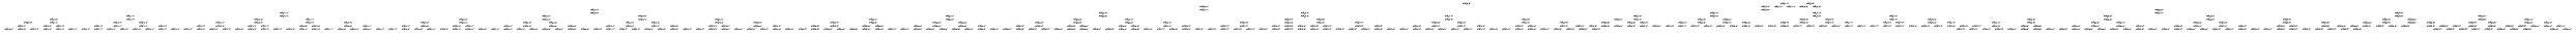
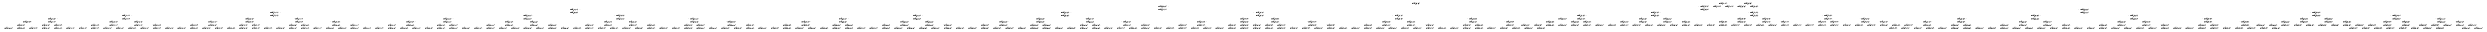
  digraph {
    n1 [label="Node{data=[4353, 4353]}"]
    n2 [label="Node{data=[3293, 3293]}"]
    n3 [label="Node{data=[4489, 4489]}"]
    n4 [label="Node{data=[2173, 2173]}"]
    n5 [label="Node{data=[4241, 4241]}"]
    n6 [label="Node{data=[4390, 4390]}"]
    n7 [label="Node{data=[5652, 5652]}"]
    n8 [label="Node{data=[1427, 1427]}"]
    n9 [label="Node{data=[2392, 2392]}"]
    n10 [label="Node{data=[3842, 3842]}"]
    n11 [label="Node{data=[4301, 4301]}"]
    n12 [label="Node{data=[1411, 1411]}"]
    n13 [label="Node{data=[1443, 1443]}"]
    n14 [label="Node{data=[2216, 2216]}"]
    n15 [label="Node{data=[2430, 2430]}"]
    n16 [label="Node{data=[1403, 1403]}"]
    n17 [label="Node{data=[1419, 1419]}"]
    n18 [label="Node{data=[1435, 1435]}"]
    n19 [label="Node{data=[1770, 1770]}"]
    n20 [label="Node{data=[1399, 1399]}"]
    n21 [label="Node{data=[1407, 1407]}"]
    n22 [label="Node{data=[1415, 1415]}"]
    n23 [label="Node{data=[1423, 1423]}"]
    n24 [label="Node{data=[1397, 1397]}"]
    n25 [label="Node{data=[1405, 1405]}"]
    n26 [label="Node{data=[1409, 1409]}"]
    n27 [label="Node{data=[1382, 1382]}"]
    n28 [label="Node{data=[1398, 1398]}"]
    n29 [label="Node{data=[1401, 1401]}"]
    n30 [label="Node{data=[1400, 1400]}"]
    n31 [label="Node{data=[1402, 1402]}"]
    n32 [label="Node{data=[1404, 1404]}"]
    n33 [label="Node{data=[1406, 1406]}"]
    n34 [label="Node{data=[1408, 1408]}"]
    n35 [label="Node{data=[1410, 1410]}"]
    n36 [label="Node{data=[1413, 1413]}"]
    n37 [label="Node{data=[1417, 1417]}"]
    n38 [label="Node{data=[1421, 1421]}"]
    n39 [label="Node{data=[1425, 1425]}"]
    n40 [label="Node{data=[1412, 1412]}"]
    n41 [label="Node{data=[1414, 1414]}"]
    n42 [label="Node{data=[1416, 1416]}"]
    n43 [label="Node{data=[1418, 1418]}"]
    n44 [label="Node{data=[1420, 1420]}"]
    n45 [label="Node{data=[1422, 1422]}"]
    n46 [label="Node{data=[1424, 1424]}"]
    n47 [label="Node{data=[1426, 1426]}"]
    n48 [label="Node{data=[1431, 1431]}"]
    n49 [label="Node{data=[1439, 1439]}"]
    n50 [label="Node{data=[1579, 1579]}"]
    n51 [label="Node{data=[2092, 2092]}"]
    n52 [label="Node{data=[1429, 1429]}"]
    n53 [label="Node{data=[1433, 1433]}"]
    n54 [label="Node{data=[1437, 1437]}"]
    n55 [label="Node{data=[1441, 1441]}"]
    n56 [label="Node{data=[1428, 1428]}"]
    n57 [label="Node{data=[1430, 1430]}"]
    n58 [label="Node{data=[1432, 1432]}"]
    n59 [label="Node{data=[1434, 1434]}"]
    n60 [label="Node{data=[1436, 1436]}"]
    n61 [label="Node{data=[1438, 1438]}"]
    n62 [label="Node{data=[1440, 1440]}"]
    n63 [label="Node{data=[1442, 1442]}"]
    n64 [label="Node{data=[1503, 1503]}"]
    n65 [label="Node{data=[1736, 1736]}"]
    n66 [label="Node{data=[2056, 2056]}"]
    n67 [label="Node{data=[2171, 2171]}"]
    n68 [label="Node{data=[1465, 1465]}"]
    n69 [label="Node{data=[1517, 1517]}"]
    n70 [label="Node{data=[1715, 1715]}"]
    n71 [label="Node{data=[1741, 1741]}"]
    n72 [label="Node{data=[1836, 1836]}"]
    n73 [label="Node{data=[2057, 2057]}"]
    n74 [label="Node{data=[2161, 2161]}"]
    n75 [label="Node{data=[2172, 2172]}"]
    n76 [label="Node{data=[2208, 2208]}"]
    n77 [label="Node{data=[2224, 2224]}"]
    n78 [label="Node{data=[2422, 2422]}"]
    n79 [label="Node{data=[2821, 2821]}"]
    n80 [label="Node{data=[2204, 2204]}"]
    n81 [label="Node{data=[2212, 2212]}"]
    n82 [label="Node{data=[2220, 2220]}"]
    n83 [label="Node{data=[2228, 2228]}"]
    n84 [label="Node{data=[2175, 2175]}"]
    n85 [label="Node{data=[2206, 2206]}"]
    n86 [label="Node{data=[2210, 2210]}"]
    n87 [label="Node{data=[2214, 2214]}"]
    n88 [label="Node{data=[2174, 2174]}"]
    n89 [label="Node{data=[2203, 2203]}"]
    n90 [label="Node{data=[2205, 2205]}"]
    n91 [label="Node{data=[2207, 2207]}"]
    n92 [label="Node{data=[2209, 2209]}"]
    n93 [label="Node{data=[2211, 2211]}"]
    n94 [label="Node{data=[2213, 2213]}"]
    n95 [label="Node{data=[2215, 2215]}"]
    n96 [label="Node{data=[2218, 2218]}"]
    n97 [label="Node{data=[2222, 2222]}"]
    n98 [label="Node{data=[2226, 2226]}"]
    n99 [label="Node{data=[2330, 2330]}"]
    n100 [label="Node{data=[2217, 2217]}"]
    n101 [label="Node{data=[2219, 2219]}"]
    n102 [label="Node{data=[2221, 2221]}"]
    n103 [label="Node{data=[2223, 2223]}"]
    n104 [label="Node{data=[2225, 2225]}"]
    n105 [label="Node{data=[2227, 2227]}"]
    n106 [label="Node{data=[2303, 2303]}"]
    n107 [label="Node{data=[2336, 2336]}"]
    n108 [label="Node{data=[2418, 2418]}"]
    n109 [label="Node{data=[2426, 2426]}"]
    n110 [label="Node{data=[2463, 2463]}"]
    n111 [label="Node{data=[2969, 2969]}"]
    n112 [label="Node{data=[2416, 2416]}"]
    n113 [label="Node{data=[2420, 2420]}"]
    n114 [label="Node{data=[2424, 2424]}"]
    n115 [label="Node{data=[2428, 2428]}"]
    n116 [label="Node{data=[2415, 2415]}"]
    n117 [label="Node{data=[2417, 2417]}"]
    n118 [label="Node{data=[2419, 2419]}"]
    n119 [label="Node{data=[2421, 2421]}"]
    n120 [label="Node{data=[2423, 2423]}"]
    n121 [label="Node{data=[2425, 2425]}"]
    n122 [label="Node{data=[2427, 2427]}"]
    n123 [label="Node{data=[2429, 2429]}"]
    n124 [label="Node{data=[2432, 2432]}"]
    n125 [label="Node{data=[2597, 2597]}"]
    n126 [label="Node{data=[2866, 2866]}"]
    n127 [label="Node{data=[3197, 3197]}"]
    n128 [label="Node{data=[2431, 2431]}"]
    n129 [label="Node{data=[2433, 2433]}"]
    n130 [label="Node{data=[2576, 2576]}"]
    n131 [label="Node{data=[2607, 2607]}"]
    n132 [label="Node{data=[2829, 2829]}"]
    n133 [label="Node{data=[2951, 2951]}"]
    n134 [label="Node{data=[3188, 3188]}"]
    n135 [label="Node{data=[3261, 3261]}"]
    n136 [label="Node{data=[3757, 3757]}"]
    n137 [label="Node{data=[3858, 3858]}"]
    n138 [label="Node{data=[4257, 4257]}"]
    n139 [label="Node{data=[4317, 4317]}"]
    n140 [label="Node{data=[3301, 3301]}"]
    n141 [label="Node{data=[3834, 3834]}"]
    n142 [label="Node{data=[3850, 3850]}"]
    n143 [label="Node{data=[4157, 4157]}"]
    n144 [label="Node{data=[3297, 3297]}"]
    n145 [label="Node{data=[3305, 3305]}"]
    n146 [label="Node{data=[3830, 3830]}"]
    n147 [label="Node{data=[3838, 3838]}"]
    n148 [label="Node{data=[3295, 3295]}"]
    n149 [label="Node{data=[3299, 3299]}"]
    n150 [label="Node{data=[3303, 3303]}"]
    n151 [label="Node{data=[3360, 3360]}"]
    n152 [label="Node{data=[3294, 3294]}"]
    n153 [label="Node{data=[3296, 3296]}"]
    n154 [label="Node{data=[3298, 3298]}"]
    n155 [label="Node{data=[3300, 3300]}"]
    n156 [label="Node{data=[3302, 3302]}"]
    n157 [label="Node{data=[3304, 3304]}"]
    n158 [label="Node{data=[3315, 3315]}"]
    n159 [label="Node{data=[3704, 3704]}"]
    n160 [label="Node{data=[3828, 3828]}"]
    n161 [label="Node{data=[3832, 3832]}"]
    n162 [label="Node{data=[3836, 3836]}"]
    n163 [label="Node{data=[3840, 3840]}"]
    n164 [label="Node{data=[3791, 3791]}"]
    n165 [label="Node{data=[3829, 3829]}"]
    n166 [label="Node{data=[3831, 3831]}"]
    n167 [label="Node{data=[3833, 3833]}"]
    n168 [label="Node{data=[3835, 3835]}"]
    n169 [label="Node{data=[3837, 3837]}"]
    n170 [label="Node{data=[3839, 3839]}"]
    n171 [label="Node{data=[3841, 3841]}"]
    n172 [label="Node{data=[3846, 3846]}"]
    n173 [label="Node{data=[3854, 3854]}"]
    n174 [label="Node{data=[3862, 3862]}"]
    n175 [label="Node{data=[4237, 4237]}"]
    n176 [label="Node{data=[3844, 3844]}"]
    n177 [label="Node{data=[3848, 3848]}"]
    n178 [label="Node{data=[3852, 3852]}"]
    n179 [label="Node{data=[3856, 3856]}"]
    n180 [label="Node{data=[3843, 3843]}"]
    n181 [label="Node{data=[3845, 3845]}"]
    n182 [label="Node{data=[3847, 3847]}"]
    n183 [label="Node{data=[3849, 3849]}"]
    n184 [label="Node{data=[3851, 3851]}"]
    n185 [label="Node{data=[3853, 3853]}"]
    n186 [label="Node{data=[3855, 3855]}"]
    n187 [label="Node{data=[3857, 3857]}"]
    n188 [label="Node{data=[3860, 3860]}"]
    n189 [label="Node{data=[3864, 3864]}"]
    n190 [label="Node{data=[4187, 4187]}"]
    n191 [label="Node{data=[4239, 4239]}"]
    n192 [label="Node{data=[3859, 3859]}"]
    n193 [label="Node{data=[3861, 3861]}"]
    n194 [label="Node{data=[3863, 3863]}"]
    n195 [label="Node{data=[4138, 4138]}"]
    n196 [label="Node{data=[4174, 4174]}"]
    n197 [label="Node{data=[4236, 4236]}"]
    n198 [label="Node{data=[4238, 4238]}"]
    n199 [label="Node{data=[4240, 4240]}"]
    n200 [label="Node{data=[4249, 4249]}"]
    n201 [label="Node{data=[4293, 4293]}"]
    n202 [label="Node{data=[4309, 4309]}"]
    n203 [label="Node{data=[4345, 4345]}"]
    n204 [label="Node{data=[4245, 4245]}"]
    n205 [label="Node{data=[4253, 4253]}"]
    n206 [label="Node{data=[4261, 4261]}"]
    n207 [label="Node{data=[4297, 4297]}"]
    n208 [label="Node{data=[4243, 4243]}"]
    n209 [label="Node{data=[4247, 4247]}"]
    n210 [label="Node{data=[4251, 4251]}"]
    n211 [label="Node{data=[4255, 4255]}"]
    n212 [label="Node{data=[4256, 4256]}"]
    n213 [label="Node{data=[4242, 4242]}"]
    n214 [label="Node{data=[4244, 4244]}"]
    n215 [label="Node{data=[4246, 4246]}"]
    n216 [label="Node{data=[4248, 4248]}"]
    n217 [label="Node{data=[4250, 4250]}"]
    n218 [label="Node{data=[4252, 4252]}"]
    n219 [label="Node{data=[4254, 4254]}"]
    n220 [label="Node{data=[4259, 4259]}"]
    n221 [label="Node{data=[4291, 4291]}"]
    n222 [label="Node{data=[4295, 4295]}"]
    n223 [label="Node{data=[4299, 4299]}"]
    n224 [label="Node{data=[4258, 4258]}"]
    n225 [label="Node{data=[4260, 4260]}"]
    n226 [label="Node{data=[4290, 4290]}"]
    n227 [label="Node{data=[4292, 4292]}"]
    n228 [label="Node{data=[4294, 4294]}"]
    n229 [label="Node{data=[4296, 4296]}"]
    n230 [label="Node{data=[4298, 4298]}"]
    n231 [label="Node{data=[4300, 4300]}"]
    n232 [label="Node{data=[4305, 4305]}"]
    n233 [label="Node{data=[4313, 4313]}"]
    n234 [label="Node{data=[4321, 4321]}"]
    n235 [label="Node{data=[4349, 4349]}"]
    n236 [label="Node{data=[4303, 4303]}"]
    n237 [label="Node{data=[4307, 4307]}"]
    n238 [label="Node{data=[4311, 4311]}"]
    n239 [label="Node{data=[4315, 4315]}"]
    n240 [label="Node{data=[4302, 4302]}"]
    n241 [label="Node{data=[4304, 4304]}"]
    n242 [label="Node{data=[4306, 4306]}"]
    n243 [label="Node{data=[4308, 4308]}"]
    n244 [label="Node{data=[4310, 4310]}"]
    n245 [label="Node{data=[4312, 4312]}"]
    n246 [label="Node{data=[4314, 4314]}"]
    n247 [label="Node{data=[4316, 4316]}"]
    n248 [label="Node{data=[4319, 4319]}"]
    n249 [label="Node{data=[4323, 4323]}"]
    n250 [label="Node{data=[4347, 4347]}"]
    n251 [label="Node{data=[4351, 4351]}"]
    n252 [label="Node{data=[4318, 4318]}"]
    n253 [label="Node{data=[4320, 4320]}"]
    n254 [label="Node{data=[4322, 4322]}"]
    n255 [label="Node{data=[4324, 4324]}"]
    n256 [label="Node{data=[4346, 4346]}"]
    n257 [label="Node{data=[4348, 4348]}"]
    n258 [label="Node{data=[4350, 4350]}"]
    n259 [label="Node{data=[4352, 4352]}"]
    n260 [label="Node{data=[4374, 4374]}"]
    n261 [label="Node{data=[4473, 4473]}"]
    n262 [label="Node{data=[5131, 5131]}"]
    n263 [label="Node{data=[5940, 5940]}"]
    n264 [label="Node{data=[4361, 4361]}"]
    n265 [label="Node{data=[4382, 4382]}"]
    n266 [label="Node{data=[4465, 4465]}"]
    n267 [label="Node{data=[4481, 4481]}"]
    n268 [label="Node{data=[4357, 4357]}"]
    n269 [label="Node{data=[4370, 4370]}"]
    n270 [label="Node{data=[4378, 4378]}"]
    n271 [label="Node{data=[4386, 4386]}"]
    n272 [label="Node{data=[4355, 4355]}"]
    n273 [label="Node{data=[4363, 4363]}"]
    n274 [label="Node{data=[4372, 4372]}"]
    n275 [label="Node{data=[4354, 4354]}"]
    n276 [label="Node{data=[4356, 4356]}"]
    n277 [label="Node{data=[4359, 4359]}"]
    n278 [label="Node{data=[4358, 4358]}"]
    n279 [label="Node{data=[4360, 4360]}"]
    n280 [label="Node{data=[4362, 4362]}"]
    n281 [label="Node{data=[4364, 4364]}"]
    n282 [label="Node{data=[4371, 4371]}"]
    n283 [label="Node{data=[4373, 4373]}"]
    n284 [label="Node{data=[4376, 4376]}"]
    n285 [label="Node{data=[4380, 4380]}"]
    n286 [label="Node{data=[4384, 4384]}"]
    n287 [label="Node{data=[4388, 4388]}"]
    n288 [label="Node{data=[4375, 4375]}"]
    n289 [label="Node{data=[4377, 4377]}"]
    n290 [label="Node{data=[4379, 4379]}"]
    n291 [label="Node{data=[4381, 4381]}"]
    n292 [label="Node{data=[4383, 4383]}"]
    n293 [label="Node{data=[4385, 4385]}"]
    n294 [label="Node{data=[4387, 4387]}"]
    n295 [label="Node{data=[4389, 4389]}"]
    n296 [label="Node{data=[4399, 4399]}"]
    n297 [label="Node{data=[4469, 4469]}"]
    n298 [label="Node{data=[4477, 4477]}"]
    n299 [label="Node{data=[4485, 4485]}"]
    n300 [label="Node{data=[4392, 4392]}"]
    n301 [label="Node{data=[4458, 4458]}"]
    n302 [label="Node{data=[4467, 4467]}"]
    n303 [label="Node{data=[4471, 4471]}"]
    n304 [label="Node{data=[4391, 4391]}"]
    n305 [label="Node{data=[4393, 4393]}"]
    n306 [label="Node{data=[4424, 4424]}"]
    n307 [label="Node{data=[4464, 4464]}"]
    n308 [label="Node{data=[4466, 4466]}"]
    n309 [label="Node{data=[4468, 4468]}"]
    n310 [label="Node{data=[4470, 4470]}"]
    n311 [label="Node{data=[4472, 4472]}"]
    n312 [label="Node{data=[4475, 4475]}"]
    n313 [label="Node{data=[4479, 4479]}"]
    n314 [label="Node{data=[4483, 4483]}"]
    n315 [label="Node{data=[4487, 4487]}"]
    n316 [label="Node{data=[4474, 4474]}"]
    n317 [label="Node{data=[4476, 4476]}"]
    n318 [label="Node{data=[4478, 4478]}"]
    n319 [label="Node{data=[4480, 4480]}"]
    n320 [label="Node{data=[4482, 4482]}"]
    n321 [label="Node{data=[4484, 4484]}"]
    n322 [label="Node{data=[4486, 4486]}"]
    n323 [label="Node{data=[4488, 4488]}"]
    n324 [label="Node{data=[5058, 5058]}"]
    n325 [label="Node{data=[5486, 5486]}"]
    n326 [label="Node{data=[5932, 5932]}"]
    n327 [label="Node{data=[5971, 5971]}"]
    n328 [label="Node{data=[5050, 5050]}"]
    n329 [label="Node{data=[5066, 5066]}"]
    n330 [label="Node{data=[5139, 5139]}"]
    n331 [label="Node{data=[5494, 5494]}"]
    n332 [label="Node{data=[5017, 5017]}"]
    n333 [label="Node{data=[5054, 5054]}"]
    n334 [label="Node{data=[5062, 5062]}"]
    n335 [label="Node{data=[5070, 5070]}"]
    n336 [label="Node{data=[4491, 4491]}"]
    n337 [label="Node{data=[5048, 5048]}"]
    n338 [label="Node{data=[5052, 5052]}"]
    n339 [label="Node{data=[5056, 5056]}"]
    n340 [label="Node{data=[4490, 4490]}"]
    n341 [label="Node{data=[4987, 4987]}"]
    n342 [label="Node{data=[5047, 5047]}"]
    n343 [label="Node{data=[5049, 5049]}"]
    n344 [label="Node{data=[5051, 5051]}"]
    n345 [label="Node{data=[5053, 5053]}"]
    n346 [label="Node{data=[5055, 5055]}"]
    n347 [label="Node{data=[5057, 5057]}"]
    n348 [label="Node{data=[5060, 5060]}"]
    n349 [label="Node{data=[5064, 5064]}"]
    n350 [label="Node{data=[5068, 5068]}"]
    n351 [label="Node{data=[5129, 5129]}"]
    n352 [label="Node{data=[5059, 5059]}"]
    n353 [label="Node{data=[5061, 5061]}"]
    n354 [label="Node{data=[5063, 5063]}"]
    n355 [label="Node{data=[5065, 5065]}"]
    n356 [label="Node{data=[5067, 5067]}"]
    n357 [label="Node{data=[5069, 5069]}"]
    n358 [label="Node{data=[5098, 5098]}"]
    n359 [label="Node{data=[5130, 5130]}"]
    n360 [label="Node{data=[5135, 5135]}"]
    n361 [label="Node{data=[5475, 5475]}"]
    n362 [label="Node{data=[5490, 5490]}"]
    n363 [label="Node{data=[5498, 5498]}"]
    n364 [label="Node{data=[5133, 5133]}"]
    n365 [label="Node{data=[5137, 5137]}"]
    n366 [label="Node{data=[5141, 5141]}"]
    n367 [label="Node{data=[5484, 5484]}"]
    n368 [label="Node{data=[5132, 5132]}"]
    n369 [label="Node{data=[5134, 5134]}"]
    n370 [label="Node{data=[5136, 5136]}"]
    n371 [label="Node{data=[5138, 5138]}"]
    n372 [label="Node{data=[5140, 5140]}"]
    n373 [label="Node{data=[5142, 5142]}"]
    n374 [label="Node{data=[5483, 5483]}"]
    n375 [label="Node{data=[5485, 5485]}"]
    n376 [label="Node{data=[5488, 5488]}"]
    n377 [label="Node{data=[5492, 5492]}"]
    n378 [label="Node{data=[5496, 5496]}"]
    n379 [label="Node{data=[5500, 5500]}"]
    n380 [label="Node{data=[5487, 5487]}"]
    n381 [label="Node{data=[5489, 5489]}"]
    n382 [label="Node{data=[5491, 5491]}"]
    n383 [label="Node{data=[5493, 5493]}"]
    n384 [label="Node{data=[5495, 5495]}"]
    n385 [label="Node{data=[5497, 5497]}"]
    n386 [label="Node{data=[5499, 5499]}"]
    n387 [label="Node{data=[5501, 5501]}"]
    n388 [label="Node{data=[5928, 5928]}"]
    n389 [label="Node{data=[5936, 5936]}"]
    n390 [label="Node{data=[5948, 5948]}"]
    n391 [label="Node{data=[6781, 6781]}"]
    n392 [label="Node{data=[5886, 5886]}"]
    n393 [label="Node{data=[5930, 5930]}"]
    n394 [label="Node{data=[5934, 5934]}"]
    n395 [label="Node{data=[5938, 5938]}"]
    n396 [label="Node{data=[5682, 5682]}"]
    n397 [label="Node{data=[5927, 5927]}"]
    n398 [label="Node{data=[5929, 5929]}"]
    n399 [label="Node{data=[5931, 5931]}"]
    n400 [label="Node{data=[5933, 5933]}"]
+   n401 [label="Node{data=[5935, 5935]}"]
    n402 [label="Node{data=[5937, 5937]}"]
    n403 [label="Node{data=[5939, 5939]}"]
    n404 [label="Node{data=[5944, 5944]}"]
    n405 [label="Node{data=[5952, 5952]}"]
    n406 [label="Node{data=[6622, 6622]}"]
    n407 [label="Node{data=[7654, 7654]}"]
    n408 [label="Node{data=[5942, 5942]}"]
    n409 [label="Node{data=[5946, 5946]}"]
    n410 [label="Node{data=[5950, 5950]}"]
    n411 [label="Node{data=[5954, 5954]}"]
    n412 [label="Node{data=[5941, 5941]}"]
    n413 [label="Node{data=[5943, 5943]}"]
    n414 [label="Node{data=[5945, 5945]}"]
    n415 [label="Node{data=[5947, 5947]}"]
    n416 [label="Node{data=[5949, 5949]}"]
    n417 [label="Node{data=[5951, 5951]}"]
    n418 [label="Node{data=[5953, 5953]}"]
    n419 [label="Node{data=[5955, 5955]}"]
    n420 [label="Node{data=[5994, 5994]}"]
    n421 [label="Node{data=[6648, 6648]}"]
    n422 [label="Node{data=[7262, 7262]}"]
    n423 [label="Node{data=[7961, 7961]}"]
    n424 [label="Node{data=[7682, 7682]}"]
    n425 [label="Node{data=[8008, 8008]}"]
    n1 -> n2
    n1 -> n3
    n2 -> n4
    n2 -> n5
    n3 -> n6
    n3 -> n7
    n4 -> n8
    n4 -> n9
    n5 -> n10
    n5 -> n11
    n6 -> n260
    n6 -> n261
    n7 -> n262
    n7 -> n263
    n8 -> n12
    n8 -> n13
    n9 -> n14
    n9 -> n15
    n10 -> n136
    n10 -> n137
    n11 -> n138
    n11 -> n139
    n12 -> n16
    n12 -> n17
    n13 -> n18
    n13 -> n19
    n14 -> n76
    n14 -> n77
    n15 -> n78
    n15 -> n79
    n16 -> n20
    n16 -> n21
    n17 -> n22
    n17 -> n23
    n18 -> n48
    n18 -> n49
    n19 -> n50
    n19 -> n51
    n20 -> n24
    n21 -> n25
    n21 -> n26
    n22 -> n36
    n22 -> n37
    n23 -> n38
    n23 -> n39
    n24 -> n27
    n24 -> n28
    n25 -> n32
    n25 -> n33
    n26 -> n34
    n26 -> n35
    n29 -> n30
    n29 -> n31
    n36 -> n40
    n36 -> n41
    n37 -> n42
    n37 -> n43
    n38 -> n44
    n38 -> n45
    n39 -> n46
    n39 -> n47
    n48 -> n52
    n48 -> n53
    n49 -> n54
    n49 -> n55
    n50 -> n64
    n50 -> n65
    n51 -> n66
    n51 -> n67
    n52 -> n56
    n52 -> n57
    n53 -> n58
    n53 -> n59
    n54 -> n60
    n54 -> n61
    n55 -> n62
    n55 -> n63
    n64 -> n68
    n64 -> n69
    n65 -> n70
    n65 -> n71
    n66 -> n72
    n66 -> n73
    n67 -> n74
    n67 -> n75
    n76 -> n80
    n76 -> n81
    n77 -> n82
    n77 -> n83
    n78 -> n108
    n78 -> n109
    n79 -> n110
    n79 -> n111
    n80 -> n84
    n80 -> n85
    n81 -> n86
    n81 -> n87
    n82 -> n96
    n82 -> n97
    n83 -> n98
    n83 -> n99
    n84 -> n88
    n84 -> n89
    n85 -> n90
    n85 -> n91
    n86 -> n92
    n86 -> n93
    n87 -> n94
    n87 -> n95
    n96 -> n100
    n96 -> n101
    n97 -> n102
    n97 -> n103
    n98 -> n104
    n98 -> n105
    n99 -> n106
    n99 -> n107
    n108 -> n112
    n108 -> n113
    n109 -> n114
    n109 -> n115
    n110 -> n124
    n110 -> n125
    n111 -> n126
    n111 -> n127
    n112 -> n116
    n112 -> n117
    n113 -> n118
    n113 -> n119
    n114 -> n120
    n114 -> n121
    n115 -> n122
    n115 -> n123
    n124 -> n128
    n124 -> n129
    n125 -> n130
    n125 -> n131
    n126 -> n132
    n126 -> n133
    n127 -> n134
    n127 -> n135
    n136 -> n140
    n136 -> n141
    n137 -> n142
    n137 -> n143
    n138 -> n200
    n138 -> n201
    n139 -> n202
    n139 -> n203
    n140 -> n144
    n140 -> n145
    n141 -> n146
    n141 -> n147
    n142 -> n172
    n142 -> n173
    n143 -> n174
    n143 -> n175
    n144 -> n148
    n144 -> n149
    n145 -> n150
    n145 -> n151
    n146 -> n160
    n146 -> n161
    n147 -> n162
    n147 -> n163
    n148 -> n152
    n148 -> n153
    n149 -> n154
    n149 -> n155
    n150 -> n156
    n150 -> n157
    n151 -> n158
    n151 -> n159
    n160 -> n164
    n160 -> n165
    n161 -> n166
    n161 -> n167
    n162 -> n168
    n162 -> n169
    n163 -> n170
    n163 -> n171
    n172 -> n176
    n172 -> n177
    n173 -> n178
    n173 -> n179
    n174 -> n188
    n174 -> n189
    n175 -> n190
    n175 -> n191
    n176 -> n180
    n176 -> n181
    n177 -> n182
    n177 -> n183
    n178 -> n184
    n178 -> n185
    n179 -> n186
    n179 -> n187
    n188 -> n192
    n188 -> n193
    n189 -> n194
    n189 -> n195
    n190 -> n196
    n190 -> n197
    n191 -> n198
    n191 -> n199
    n200 -> n204
    n200 -> n205
    n201 -> n206
    n201 -> n207
    n202 -> n232
    n202 -> n233
    n203 -> n234
    n203 -> n235
    n204 -> n208
    n204 -> n209
    n205 -> n210
    n205 -> n211
    n205 -> n212
    n206 -> n220
    n206 -> n221
    n207 -> n222
    n207 -> n223
    n208 -> n213
    n208 -> n214
    n209 -> n215
    n209 -> n216
    n210 -> n217
    n210 -> n218
    n211 -> n219
    n220 -> n224
    n220 -> n225
    n221 -> n226
    n221 -> n227
    n222 -> n228
    n222 -> n229
    n223 -> n230
    n223 -> n231
    n232 -> n236
    n232 -> n237
    n233 -> n238
    n233 -> n239
    n234 -> n248
    n234 -> n249
    n235 -> n250
    n235 -> n251
    n236 -> n240
    n236 -> n241
    n237 -> n242
    n237 -> n243
    n238 -> n244
    n238 -> n245
    n239 -> n246
    n239 -> n247
    n248 -> n252
    n248 -> n253
    n249 -> n254
    n249 -> n255
    n250 -> n256
    n250 -> n257
    n251 -> n258
    n251 -> n259
    n260 -> n264
    n260 -> n265
    n261 -> n266
    n261 -> n267
    n262 -> n324
    n262 -> n325
    n263 -> n326
    n263 -> n327
    n264 -> n268
    n264 -> n269
    n265 -> n270
    n265 -> n271
    n266 -> n296
    n266 -> n297
    n267 -> n298
    n267 -> n299
    n268 -> n272
    n269 -> n273
    n269 -> n274
    n270 -> n284
    n270 -> n285
    n271 -> n286
    n271 -> n287
    n272 -> n275
    n272 -> n276
    n273 -> n280
    n273 -> n281
    n274 -> n282
    n274 -> n283
    n277 -> n278
    n277 -> n279
    n284 -> n288
    n284 -> n289
    n285 -> n290
    n285 -> n291
    n286 -> n292
    n286 -> n293
    n287 -> n294
    n287 -> n295
    n296 -> n300
    n296 -> n301
    n297 -> n302
    n297 -> n303
    n298 -> n312
    n298 -> n313
    n299 -> n314
    n299 -> n315
    n300 -> n304
    n300 -> n305
    n301 -> n306
    n301 -> n307
    n302 -> n308
    n302 -> n309
    n303 -> n310
    n303 -> n311
    n312 -> n316
    n312 -> n317
    n313 -> n318
    n313 -> n319
    n314 -> n320
    n314 -> n321
    n315 -> n322
    n315 -> n323
    n324 -> n328
    n324 -> n329
    n325 -> n330
    n325 -> n331
    n326 -> n388
    n326 -> n389
    n327 -> n390
    n327 -> n391
    n328 -> n332
    n328 -> n333
    n329 -> n334
    n329 -> n335
    n330 -> n360
    n330 -> n361
    n331 -> n362
    n331 -> n363
    n332 -> n336
    n332 -> n337
    n333 -> n338
    n333 -> n339
    n334 -> n348
    n334 -> n349
    n335 -> n350
    n335 -> n351
    n336 -> n340
    n336 -> n341
    n337 -> n342
    n337 -> n343
    n338 -> n344
    n338 -> n345
    n339 -> n346
    n339 -> n347
    n348 -> n352
    n348 -> n353
    n349 -> n354
    n349 -> n355
    n350 -> n356
    n350 -> n357
    n351 -> n358
    n351 -> n359
    n360 -> n364
    n360 -> n365
    n361 -> n366
    n361 -> n367
    n362 -> n376
    n362 -> n377
    n363 -> n378
    n363 -> n379
    n364 -> n368
    n364 -> n369
    n365 -> n370
    n365 -> n371
    n366 -> n372
    n366 -> n373
    n367 -> n374
    n367 -> n375
    n376 -> n380
    n376 -> n381
    n377 -> n382
    n377 -> n383
    n378 -> n384
    n378 -> n385
    n379 -> n386
    n379 -> n387
    n388 -> n392
    n388 -> n393
    n389 -> n394
    n389 -> n395
    n390 -> n404
    n390 -> n405
    n391 -> n406
    n391 -> n407
    n392 -> n396
    n392 -> n397
    n393 -> n398
    n393 -> n399
    n394 -> n400
+   n394 -> n401
    n395 -> n402
    n395 -> n403
    n404 -> n408
    n404 -> n409
    n405 -> n410
    n405 -> n411
    n406 -> n420
    n406 -> n421
    n407 -> n422
    n407 -> n423
    n408 -> n412
    n408 -> n413
    n409 -> n414
    n409 -> n415
    n410 -> n416
    n410 -> n417
    n411 -> n418
    n411 -> n419
    n423 -> n424
    n423 -> n425
  }
